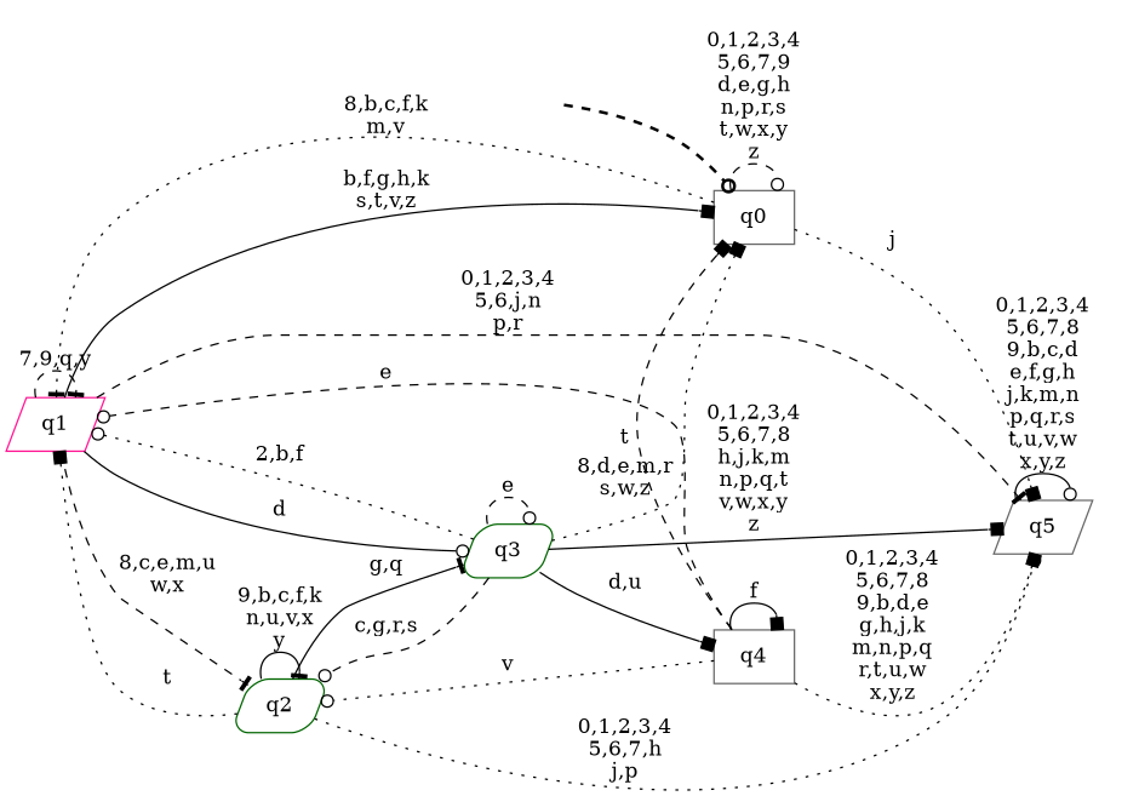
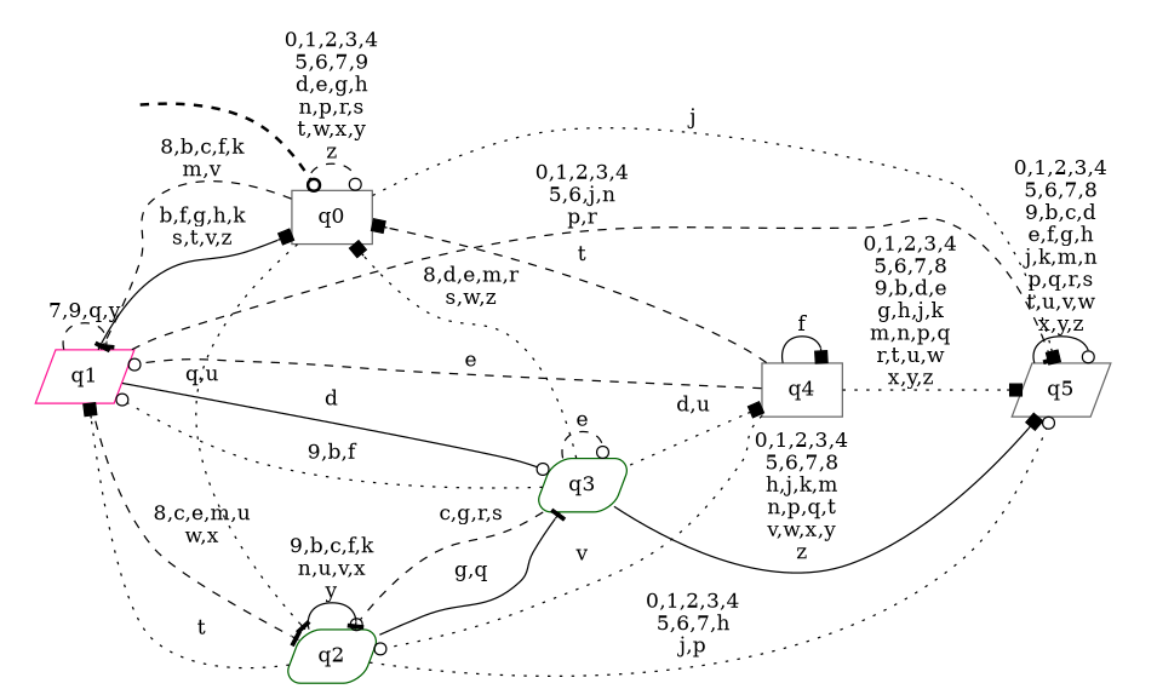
  digraph {
    rankdir=LR
    node [shape=parallelogram style=filled color=gray40 fillcolor=white]
    edge [arrowhead=odot style=dashed]
    __start0 [height=0 shape=none style=invis width=0 color="" fillcolor=""]
    n2 [label=q0 shape=box]
    n3 [color=deeppink label=q1]
    n4 [color=darkgreen label=q2 style="rounded,filled"]
    n5 [label=q5]
    n6 [color=darkgreen label=q3 style="rounded,filled"]
    n7 [label=q4 shape=box]
    subgraph cluster_1 {
      nodesep=0.15
      ranksep=0.15
      style=invis
      __start0
      n2
    }
    __start0 -> n2 [penwidth=2]
    n2 -> n2 [label="0,1,2,3,4\n5,6,7,9\nd,e,g,h\nn,p,r,s\nt,w,x,y\nz"]
-   n2 -> n3 [arrowhead=tee label="8,b,c,f,k\nm,v" style=dotted]
+   n2 -> n3 [arrowhead=tee label="8,b,c,f,k\nm,v"]
+   n2 -> n4 [arrowhead=tee label="q,u" style=dotted]
    n2 -> n5 [arrowhead=box label=j style=dotted]
    n3 -> n2 [arrowhead=box label="b,f,g,h,k\ns,t,v,z" style=solid]
    n3 -> n3 [arrowhead=tee label="7,9,q,y"]
    n3 -> n4 [arrowhead=tee label="8,c,e,m,u\nw,x"]
    n3 -> n5 [arrowhead=tee label="0,1,2,3,4\n5,6,j,n\np,r"]
    n3 -> n6 [label=d style=solid]
    n4 -> n3 [arrowhead=box label=t style=dotted]
    n4 -> n4 [arrowhead=tee label="9,b,c,f,k\nn,u,v,x\ny" style=solid]
    n4 -> n5 [label="0,1,2,3,4\n5,6,7,h\nj,p" style=dotted]
    n4 -> n6 [arrowhead=tee label="g,q" style=solid]
    n5 -> n5 [label="0,1,2,3,4\n5,6,7,8\n9,b,c,d\ne,f,g,h\nj,k,m,n\np,q,r,s\nt,u,v,w\nx,y,z" style=solid]
    n6 -> n2 [arrowhead=box label="8,d,e,m,r\ns,w,z" style=dotted]
-   n6 -> n3 [label="2,b,f" style=dotted]
+   n6 -> n3 [label="9,b,f" style=dotted]
    n6 -> n4 [label="c,g,r,s"]
    n6 -> n5 [arrowhead=box label="0,1,2,3,4\n5,6,7,8\nh,j,k,m\nn,p,q,t\nv,w,x,y\nz" style=solid]
    n6 -> n6 [label=e]
-   n6 -> n7 [arrowhead=box label="d,u" style=solid]
+   n6 -> n7 [arrowhead=box label="d,u" style=dotted]
    n7 -> n2 [arrowhead=box label=t]
    n7 -> n3 [label=e]
    n7 -> n4 [label=v style=dotted]
    n7 -> n5 [arrowhead=box label="0,1,2,3,4\n5,6,7,8\n9,b,d,e\ng,h,j,k\nm,n,p,q\nr,t,u,w\nx,y,z" style=dotted]
    n7 -> n7 [arrowhead=box label=f style=solid]
  }
